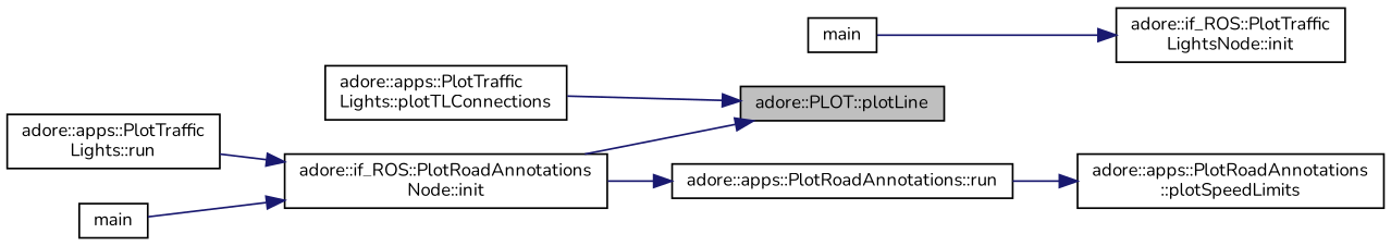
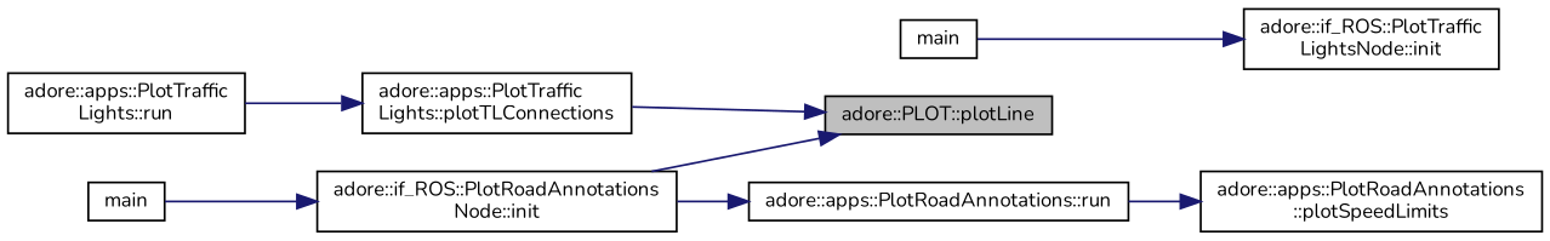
  digraph {
    fontname=Nunito
    rankdir=RL
    node [color=black fillcolor=white fontname=Nunito fontsize=10 shape=record style=filled]
    edge [color=midnightblue dir=back fontname=Nunito fontsize=10 labelfontname=Helvetica labelfontsize=10 style=solid]
    n1 [fillcolor=grey75 fontcolor=black height=0.2 label="adore::PLOT::plotLine" width=0.4]
    n2 [height=0.2 label="adore::apps::PlotTraffic\lLights::plotTLConnections" width=0.4]
    n3 [height=0.2 label="adore::if_ROS::PlotRoadAnnotations\lNode::init" width=0.4]
    n4 [height=0.2 label="adore::apps::PlotRoadAnnotations\l::plotSpeedLimits" width=0.4]
    n5 [height=0.2 label="adore::apps::PlotRoadAnnotations::run" width=0.4]
    n6 [height=0.2 label="adore::apps::PlotTraffic\lLights::run" width=0.4]
    n7 [height=0.2 label=main width=0.4]
    n8 [height=0.2 label="adore::if_ROS::PlotTraffic\lLightsNode::init" width=0.4]
    n9 [height=0.2 label=main width=0.4]
    n1 -> n2
    n1 -> n3
-   n3 -> n6
+   n2 -> n6
    n3 -> n7
    n4 -> n5
    n5 -> n3
    n8 -> n9
  }
